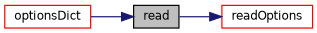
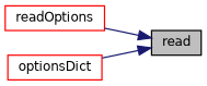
  digraph {
    rankdir=LR
    node [color=red fontname=Helvetica fontsize=10 shape=record]
    edge [color=midnightblue fontname=Helvetica fontsize=10 labelfontname=Helvetica labelfontsize=10 style=solid]
    n1 [color=black fillcolor=grey75 fontcolor=black height=0.2 label=read style=filled width=0.4]
    n2 [height=0.2 label=readOptions width=0.4]
    n3 [height=0.2 label=optionsDict width=0.4]
-   n1 -> n2
+   n2 -> n1
    n3 -> n1
  }
